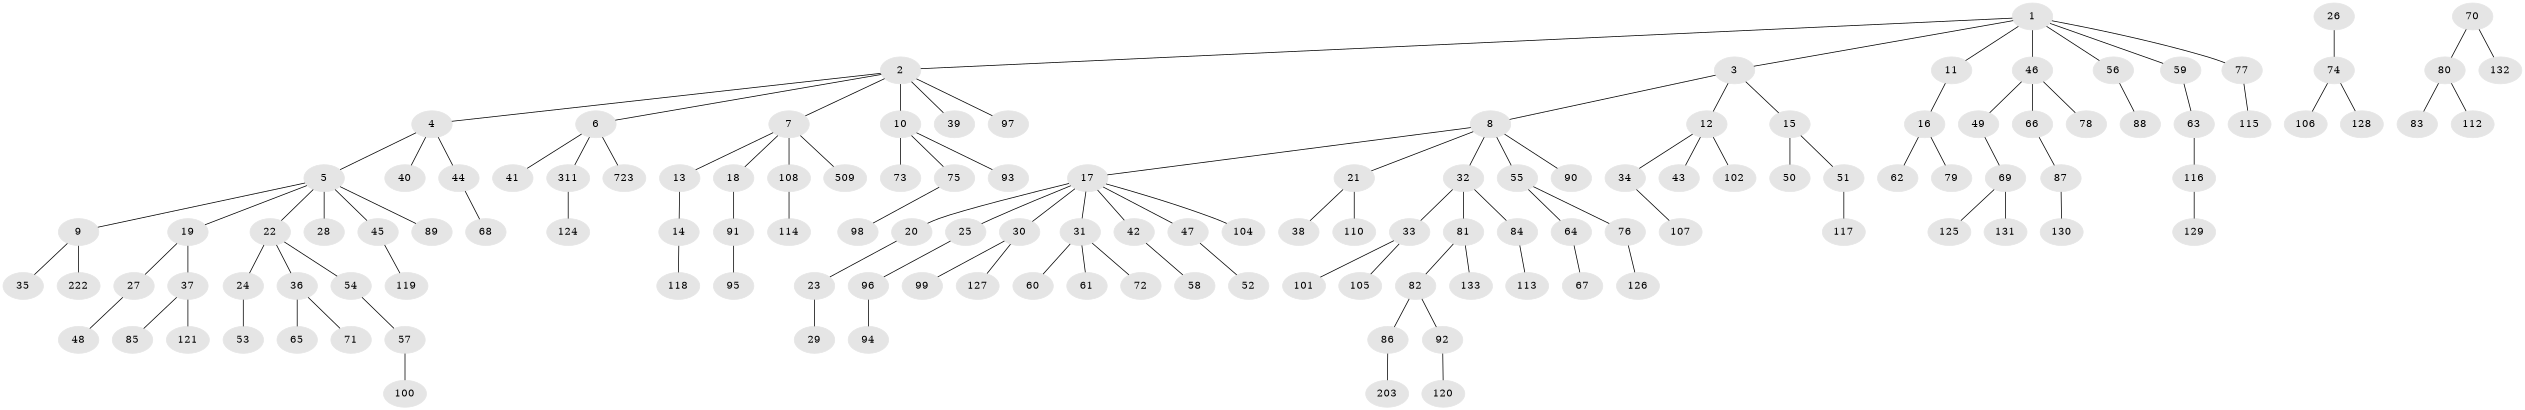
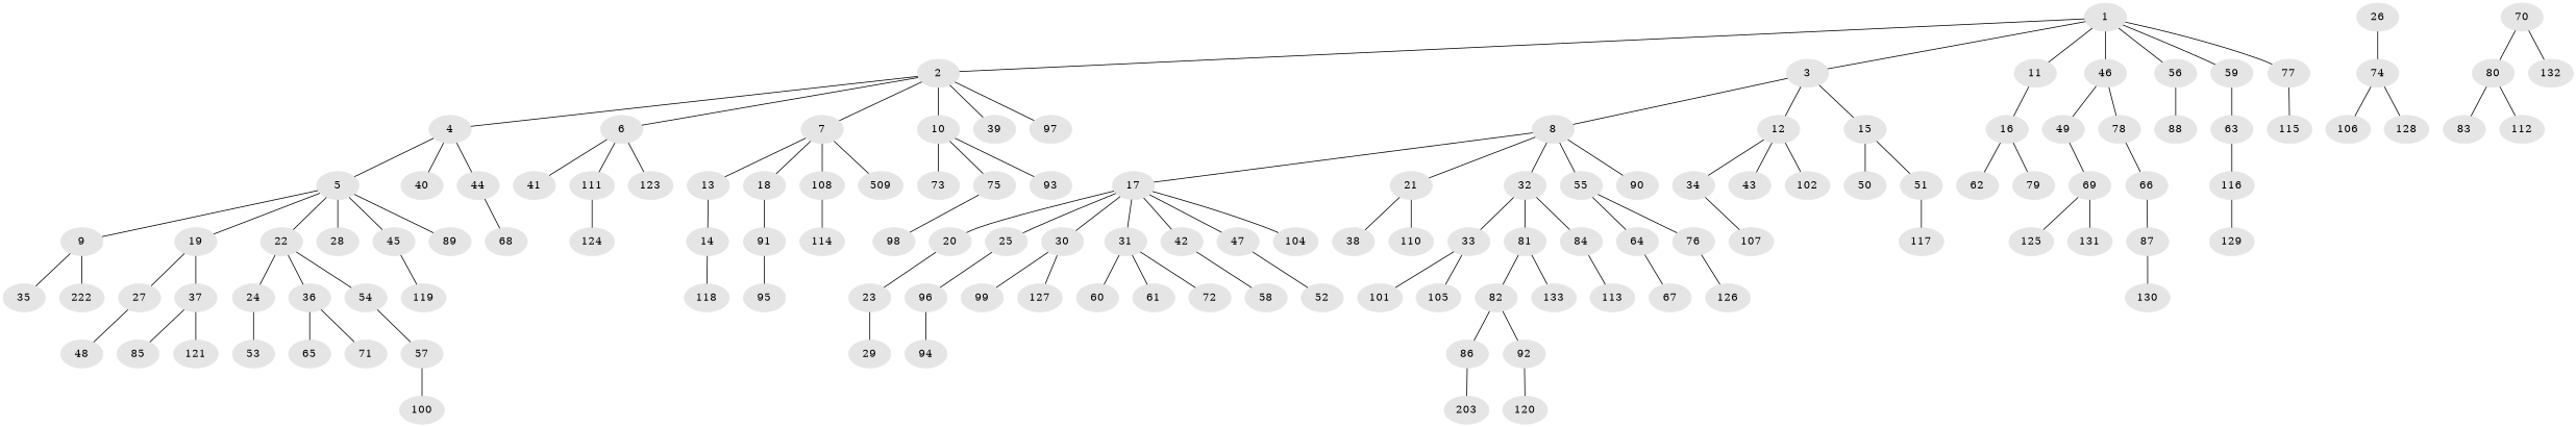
  graph {
    node [color=gray90 style=filled]
    1
    2
    3
    11
    46
    56
    59
    77
    4
    6
    7
    10
    39
    97
    8
    12
    15
    16
    49
    66
    78
    88
    63
    115
    5
    40
    44
    41
-   111 [label=311]
-   123 [label=723]
+   111
+   123
    13
    18
    108
    n34 [label=509]
    73
    75
    93
    17
    21
    32
    55
    90
    34
    43
    102
    50
    51
    9
    19
    22
    28
    45
    89
    68
    35
    n56 [label=222]
    27
    37
    24
    36
    54
    119
    124
    14
    91
    114
    20
    25
    30
    31
    42
    47
    104
    38
    110
    33
    81
    84
    64
    76
    98
    62
    79
    26
    74
    107
    118
    117
    23
    96
    99
    127
    60
    61
    72
    58
    52
    95
    48
    85
    121
    29
    70
    80
    132
    53
    65
    71
    57
    94
    106
    128
    101
    105
    82
    133
    113
    69
    87
    125
    131
    100
    67
    126
    116
    129
    130
    83
    112
    86
    92
    n132 [label=203]
    120
    1 -- 2
    1 -- 3
    1 -- 11
    1 -- 46
    1 -- 56
    1 -- 59
    1 -- 77
    2 -- 4
    2 -- 6
    2 -- 7
    2 -- 10
    2 -- 39
    2 -- 97
    3 -- 8
    3 -- 12
    3 -- 15
    11 -- 16
    46 -- 49
-   46 -- 66
+   78 -- 66
    46 -- 78
    56 -- 88
    59 -- 63
    77 -- 115
    4 -- 5
    4 -- 40
    4 -- 44
    6 -- 41
    6 -- 111
    6 -- 123
    7 -- 13
    7 -- 18
    7 -- 108
    7 -- n34
    10 -- 73
    10 -- 75
    10 -- 93
    8 -- 17
    8 -- 21
    8 -- 32
    8 -- 55
    8 -- 90
    12 -- 34
    12 -- 43
    12 -- 102
    15 -- 50
    15 -- 51
    16 -- 62
    16 -- 79
    49 -- 69
    66 -- 87
    63 -- 116
    5 -- 9
    5 -- 19
    5 -- 22
    5 -- 28
    5 -- 45
    5 -- 89
    44 -- 68
    111 -- 124
    13 -- 14
    18 -- 91
    108 -- 114
    75 -- 98
    17 -- 20
    17 -- 25
    17 -- 30
    17 -- 31
    17 -- 42
    17 -- 47
    17 -- 104
    21 -- 38
    21 -- 110
    32 -- 33
    32 -- 81
    32 -- 84
    55 -- 64
    55 -- 76
    34 -- 107
    51 -- 117
    9 -- 35
    9 -- n56
    19 -- 27
    19 -- 37
    22 -- 24
    22 -- 36
    22 -- 54
    45 -- 119
    27 -- 48
    37 -- 85
    37 -- 121
    24 -- 53
    36 -- 65
    36 -- 71
    54 -- 57
    14 -- 118
    91 -- 95
    20 -- 23
    25 -- 96
    30 -- 99
    30 -- 127
    31 -- 60
    31 -- 61
    31 -- 72
    42 -- 58
    47 -- 52
    33 -- 101
    33 -- 105
    81 -- 82
    81 -- 133
    84 -- 113
    64 -- 67
    76 -- 126
    26 -- 74
    74 -- 106
    74 -- 128
    23 -- 29
    96 -- 94
    70 -- 80
    70 -- 132
    80 -- 83
    80 -- 112
    57 -- 100
    82 -- 86
    82 -- 92
    69 -- 125
    69 -- 131
    87 -- 130
    116 -- 129
    86 -- n132
    92 -- 120
  }
